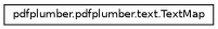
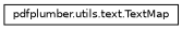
  digraph {
    rankdir=LR
    fontname="DejaVu Sans"
-   n1 [color=black fillcolor=white fontname="DejaVu Sans" fontsize=10 height=0.2 label="pdfplumber.pdfplumber.text.TextMap" shape=record style=filled width=0.4]
+   n1 [color=black fillcolor=white fontname="DejaVu Sans" fontsize=10 height=0.2 label="pdfplumber.utils.text.TextMap" shape=record style=filled width=0.4]
  }
